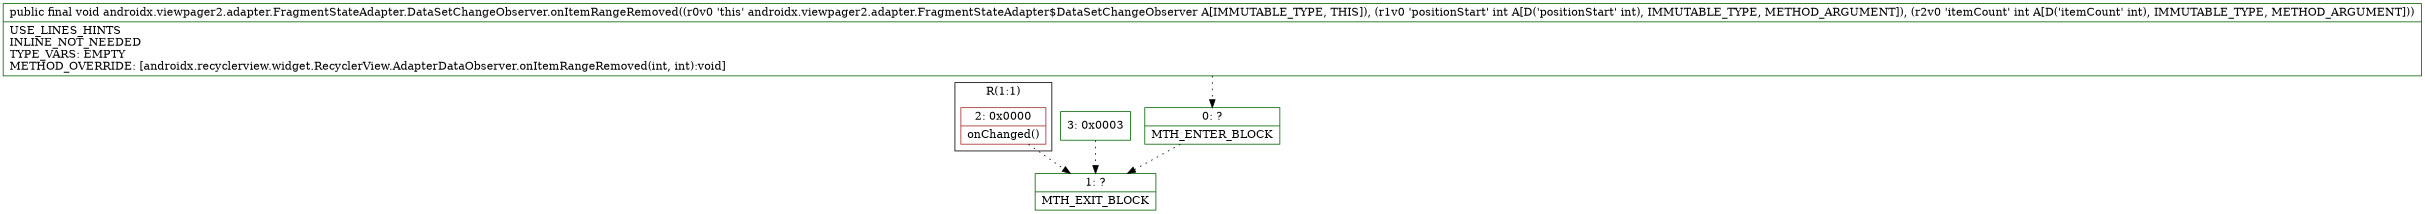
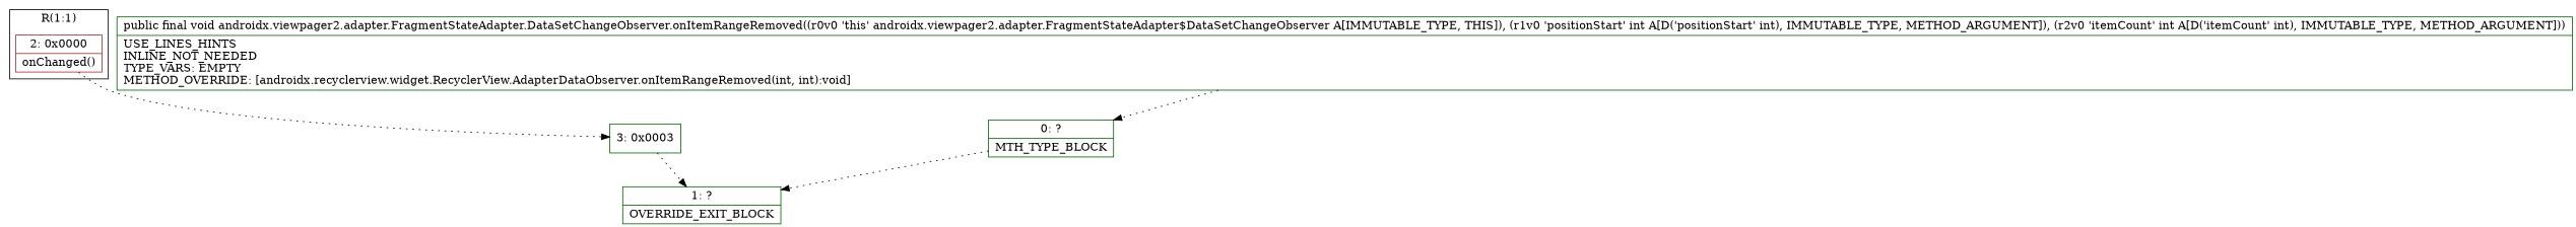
  digraph {
    node [color=darkgreen shape=record]
    edge [style=dotted]
    n1 [color=brown label="{2\:\ 0x0000|onChanged()\l}"]
    n2 [label="{3\:\ 0x0003}"]
-   n3 [label="{1\:\ ?|MTH_EXIT_BLOCK\l}"]
-   n4 [label="{0\:\ ?|MTH_ENTER_BLOCK\l}"]
+   n3 [label="{1\:\ ?|OVERRIDE_EXIT_BLOCK\l}"]
+   n4 [label="{0\:\ ?|MTH_TYPE_BLOCK\l}"]
    n5 [label="{public final void androidx.viewpager2.adapter.FragmentStateAdapter.DataSetChangeObserver.onItemRangeRemoved((r0v0 'this' androidx.viewpager2.adapter.FragmentStateAdapter$DataSetChangeObserver A[IMMUTABLE_TYPE, THIS]), (r1v0 'positionStart' int A[D('positionStart' int), IMMUTABLE_TYPE, METHOD_ARGUMENT]), (r2v0 'itemCount' int A[D('itemCount' int), IMMUTABLE_TYPE, METHOD_ARGUMENT]))  | USE_LINES_HINTS\lINLINE_NOT_NEEDED\lTYPE_VARS: EMPTY\lMETHOD_OVERRIDE: [androidx.recyclerview.widget.RecyclerView.AdapterDataObserver.onItemRangeRemoved(int, int):void]\l}"]
    subgraph cluster_1 {
      label="R(1:1)"
      n1
    }
-   n1 -> n3
+   n1 -> n2
    n2 -> n3
    n4 -> n3
    n5 -> n4
  }
